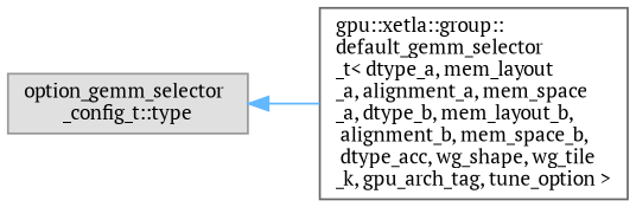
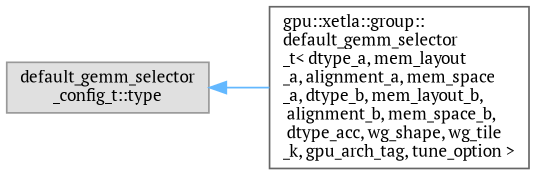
  digraph {
    rankdir=LR
    fontname="PT Serif"
    node [fontname="PT Serif" fontsize=10 shape=box style=filled]
-   n1 [color=grey60 fillcolor="#E0E0E0" height=0.2 label="option_gemm_selector\l_config_t::type" width=0.4]
+   n1 [color=grey60 fillcolor="#E0E0E0" height=0.2 label="default_gemm_selector\l_config_t::type" width=0.4]
    n2 [color=grey40 fillcolor=white height=0.2 label="gpu::xetla::group::\ldefault_gemm_selector\l_t\< dtype_a, mem_layout\l_a, alignment_a, mem_space\l_a, dtype_b, mem_layout_b,\l alignment_b, mem_space_b,\l dtype_acc, wg_shape, wg_tile\l_k, gpu_arch_tag, tune_option \>" width=0.4]
    n1 -> n2 [color=steelblue1 dir=back fontname="PT Serif" fontsize=10 labelfontname=Helvetica labelfontsize=10 style=solid]
  }
